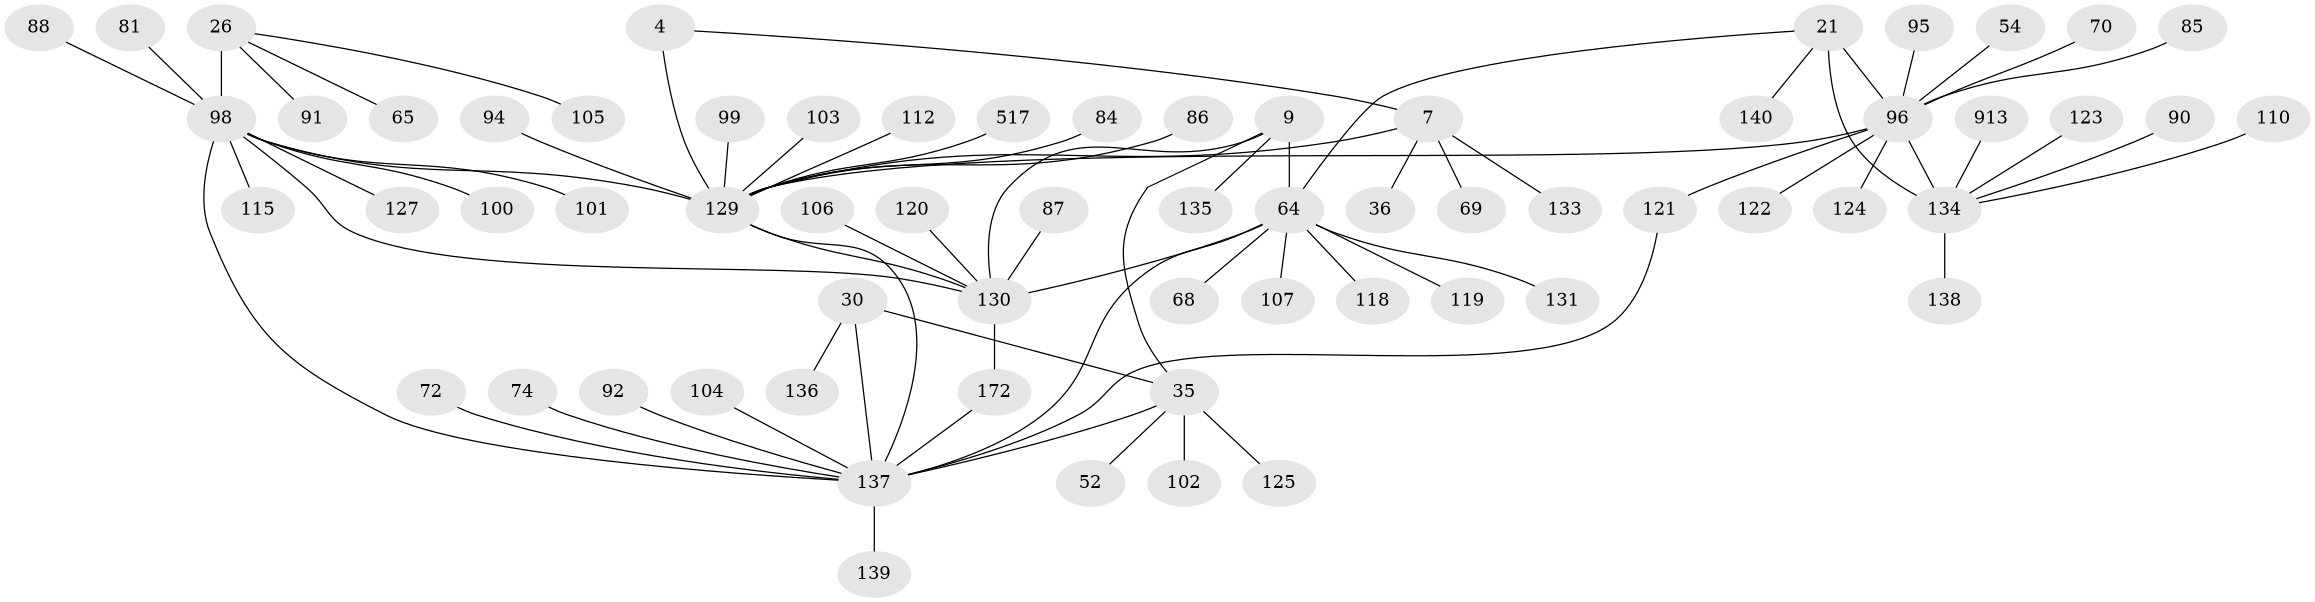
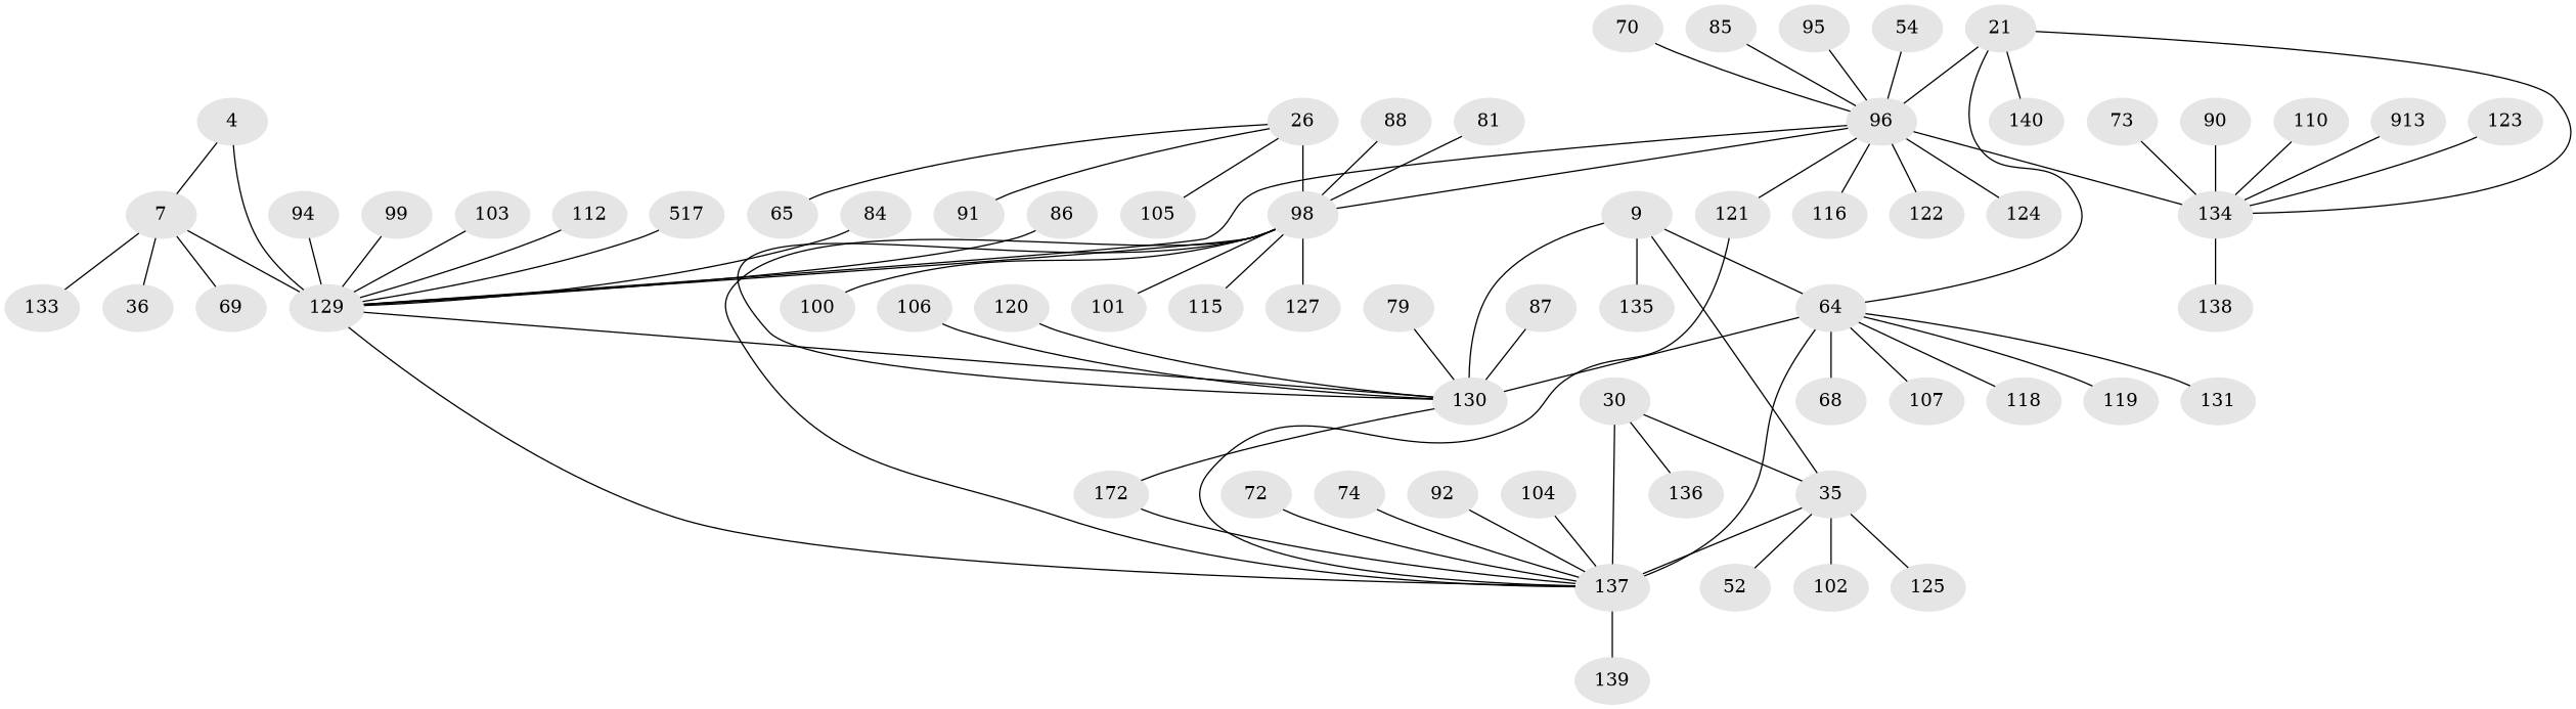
  graph {
    node [color=gray90 style=filled]
    4 [super="+1"]
    7 [super="+6"]
    129 [super="+83+111+44+46+56+61+80+82"]
    36
    69
    133
    130 [super="+12+59"]
    137 [super="+57+33+40+47+50"]
    9 [super="+8"]
    35 [super="+34"]
    64 [super="+14+41"]
    135
    52
    102
    125
    68
    107
    118
    119
    131 [super="+97"]
    n21 [label=172 super="+75"]
    21 [super="+16"]
    96 [super="+20"]
    134 [super="+128+19"]
    140
    98 [super="+93+42+48+49+51+58+62+66+67+71+76+77"]
+   116 [super="+109"]
    122
    124
    121
    138 [super="+114"]
    26 [super="+25"]
    65
    91
    105 [super="+37"]
    100
    101
    115
    127
    30 [super="+29"]
    136
    139
    54
    70
    72
+   73
    74
+   79
    81
    84
    85
    86
    87
    88 [super="+78"]
    90
    92
    94
    95
    99
    103
    104
    106
    110
    112
    n65 [label=913 super="+63"]
    n66 [label=517]
    120
    123
    4 -- 7 [weight=4]
    4 -- 129 [weight=6]
    7 -- 129 [weight=6]
    7 -- 36
    7 -- 69
    7 -- 133
    129 -- 130 [weight=2]
    129 -- 137
    130 -- n21
    137 -- 139
    9 -- 130 [weight=4]
    9 -- 35
    9 -- 64 [weight=6]
    9 -- 135
    35 -- 137 [weight=6]
    35 -- 52
    35 -- 102
    35 -- 125
    64 -- 130 [weight=6]
    64 -- 137
    64 -- 68
    64 -- 107
    64 -- 118
    64 -- 119
    64 -- 131
    n21 -- 137
    21 -- 64
    21 -- 96 [weight=6]
    21 -- 134 [weight=4]
    21 -- 140
    96 -- 129
    96 -- 134 [weight=6]
+   96 -- 98 [weight=2]
+   96 -- 116
    96 -- 122
    96 -- 124
    96 -- 121 [weight=2]
    134 -- 138
    98 -- 129 [weight=2]
    98 -- 130
    98 -- 137 [weight=2]
    98 -- 100
    98 -- 101
    98 -- 115
    98 -- 127
    121 -- 137
    26 -- 98 [weight=10]
    26 -- 65
    26 -- 91
    26 -- 105
    30 -- 137 [weight=6]
    30 -- 35 [weight=4]
    30 -- 136
    54 -- 96
    70 -- 96
    72 -- 137
+   73 -- 134
    74 -- 137
+   79 -- 130
    81 -- 98
    84 -- 129
    85 -- 96
    86 -- 129
    87 -- 130
    88 -- 98
    90 -- 134
    92 -- 137
    94 -- 129
    95 -- 96
    99 -- 129
    103 -- 129
    104 -- 137
    106 -- 130
    110 -- 134
    112 -- 129
    n65 -- 134
    n66 -- 129
    120 -- 130
    123 -- 134
  }
